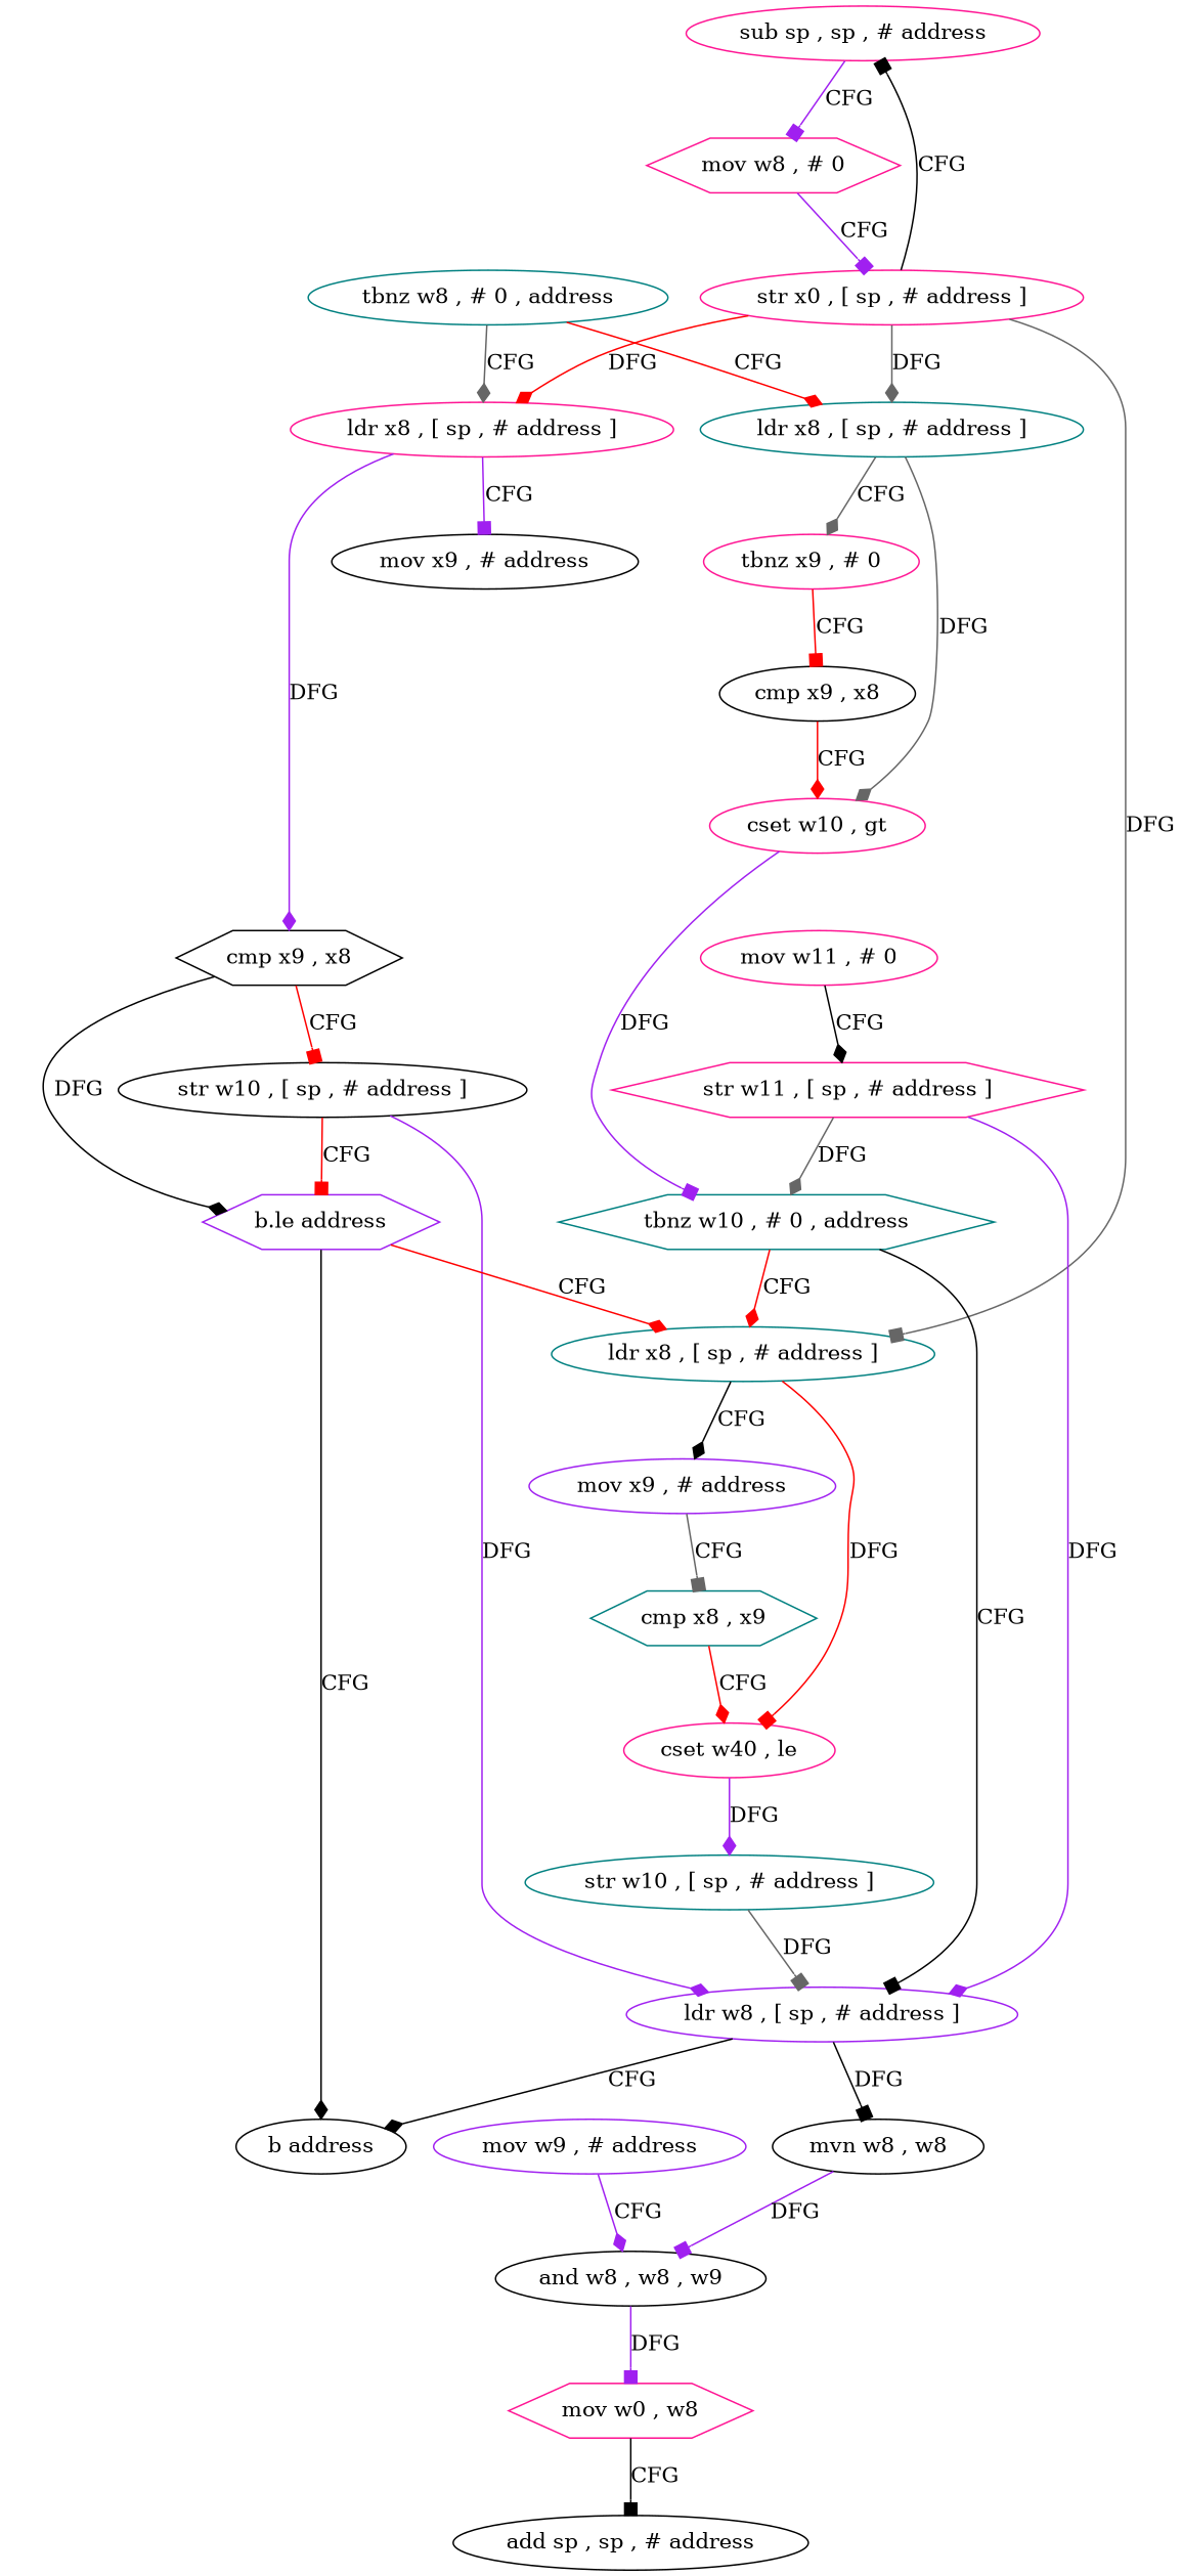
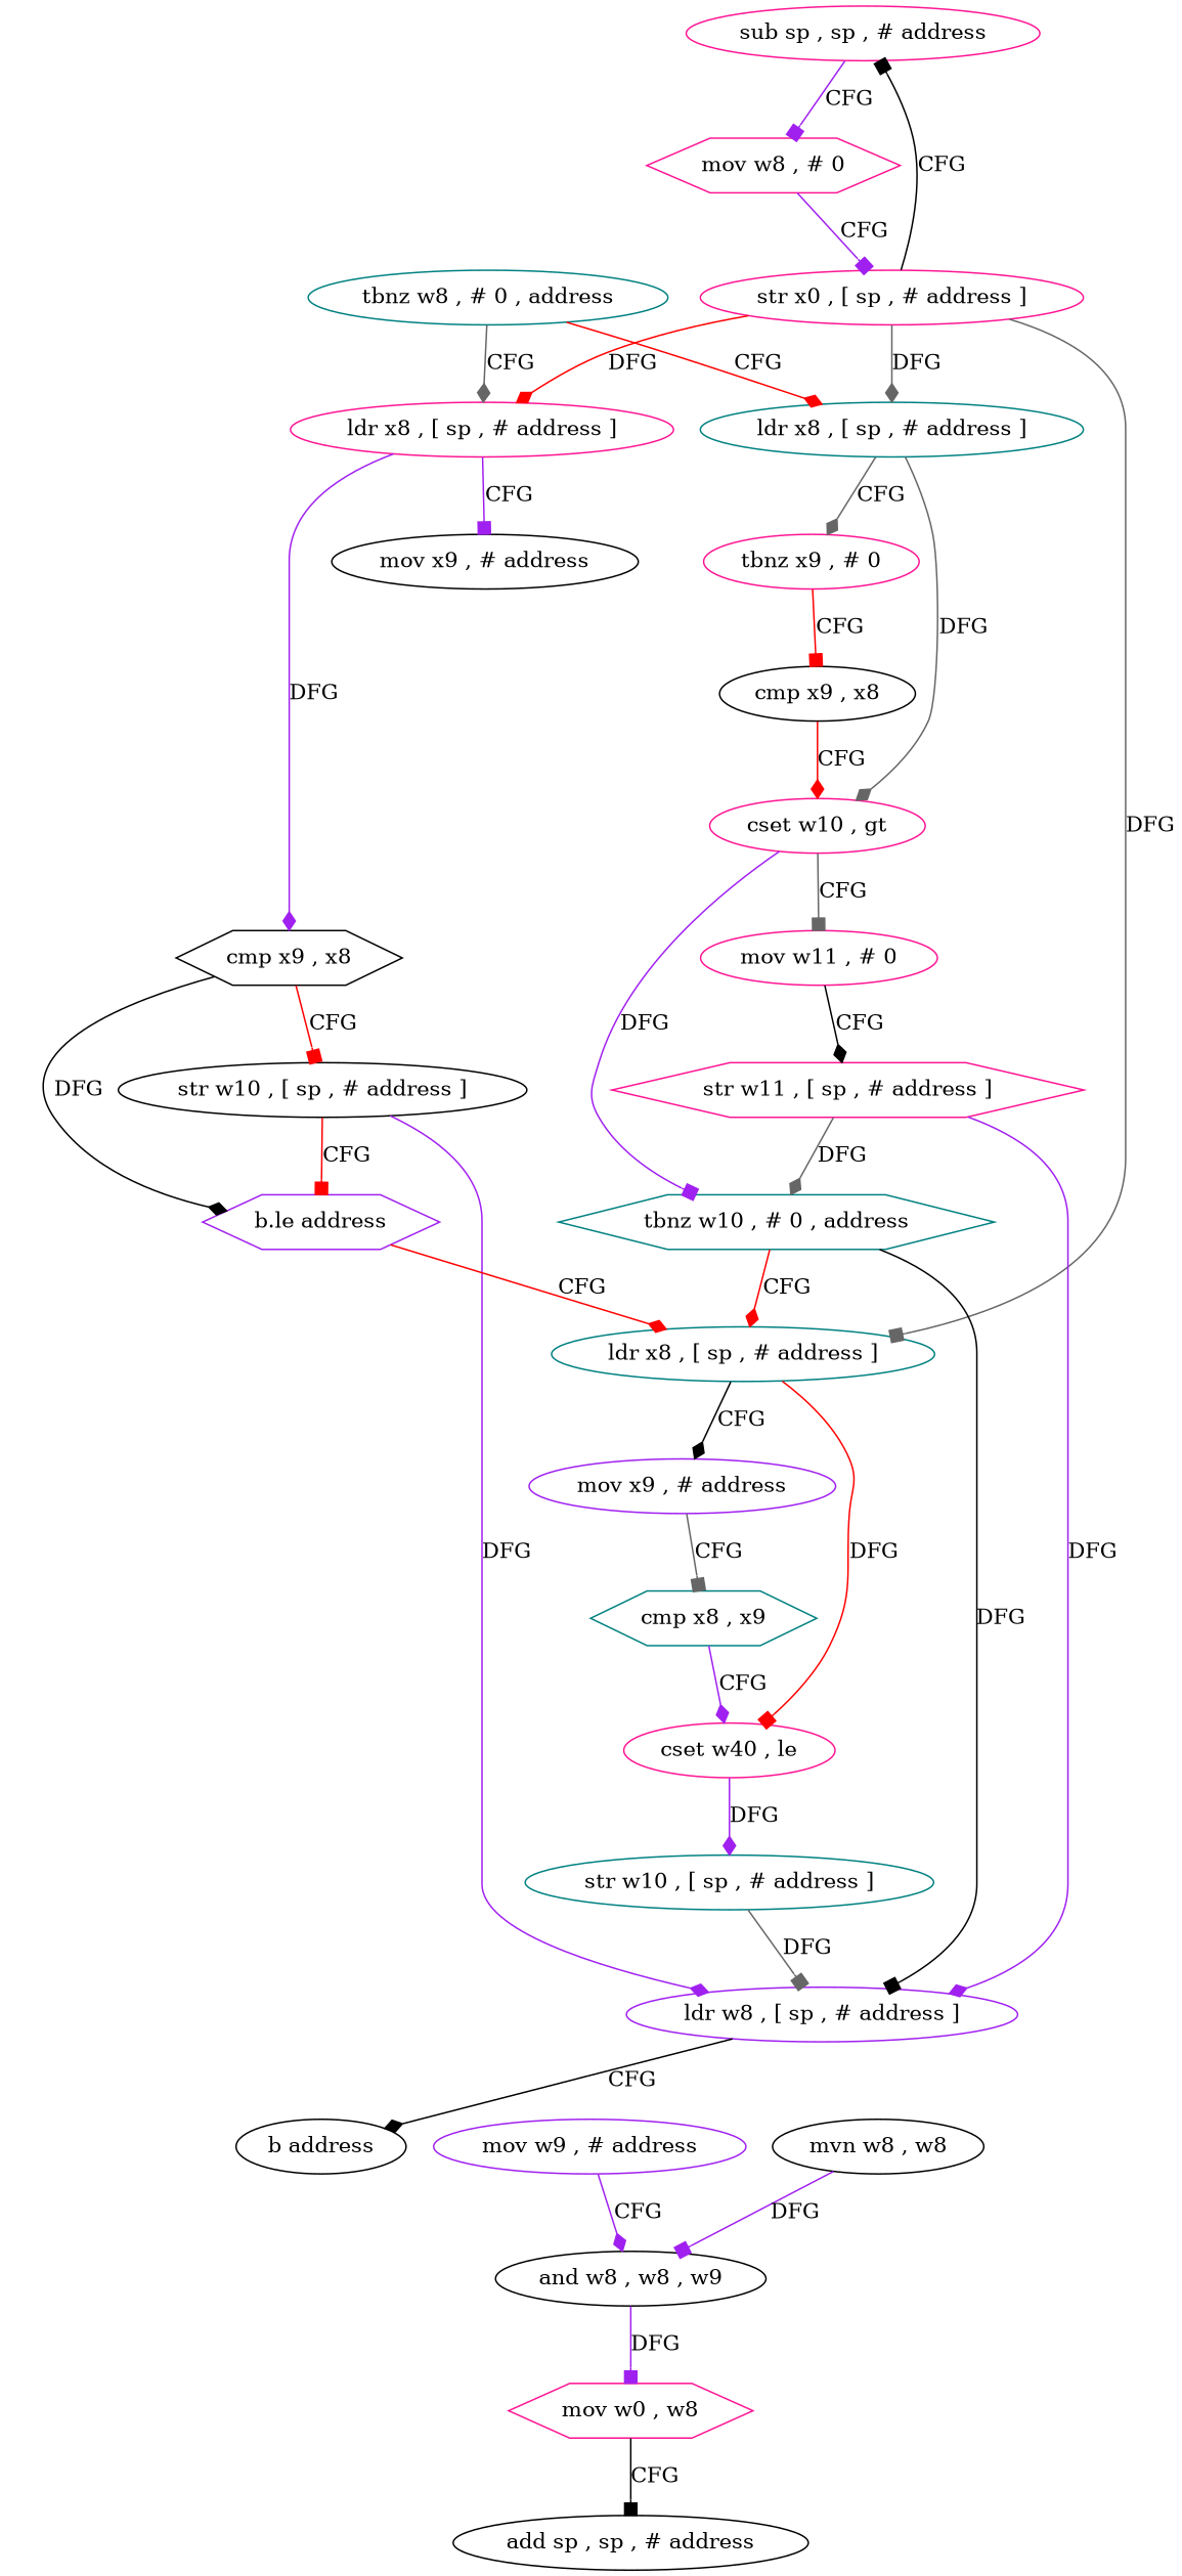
  digraph {
    node [color=deeppink shape=ellipse]
    edge [arrowhead=diamond color=purple]
    n1 [label="sub sp , sp , # address"]
    n2 [label="mov w8 , # 0" shape=hexagon]
    n3 [label="str x0 , [ sp , # address ]"]
    n4 [color=teal label="ldr x8 , [ sp , # address ]"]
    n5 [label="ldr x8 , [ sp , # address ]"]
    n6 [color=teal label="ldr x8 , [ sp , # address ]"]
    n7 [color=teal label="tbnz w8 , # 0 , address"]
    n8 [label="tbnz x9 , # 0"]
    n9 [label="cset w10 , gt"]
    n10 [color=black label="mov x9 , # address"]
    n11 [color=black label="cmp x9 , x8" shape=hexagon]
    n12 [color=purple label="mov x9 , # address"]
    n13 [label="cset w40 , le"]
    n14 [color=black label="cmp x9 , x8"]
    n15 [label="mov w11 , # 0"]
    n16 [color=teal label="tbnz w10 , # 0 , address" shape=hexagon]
    n17 [color=black label="str w10 , [ sp , # address ]"]
    n18 [color=purple label="b.le address" shape=hexagon]
    n19 [label="str w11 , [ sp , # address ]" shape=hexagon]
    n20 [color=purple label="ldr w8 , [ sp , # address ]"]
    n21 [color=black label="mvn w8 , w8"]
    n22 [color=black label="b address"]
    n23 [color=black label="and w8 , w8 , w9"]
    n24 [color=teal label="cmp x8 , x9" shape=hexagon]
    n25 [color=teal label="str w10 , [ sp , # address ]"]
    n26 [color=purple label="mov w9 , # address"]
    n27 [label="mov w0 , w8" shape=hexagon]
    n28 [color=black label="add sp , sp , # address"]
    n1 -> n2 [arrowhead=box label=CFG]
    n2 -> n3 [arrowhead=box label=CFG]
    n3 -> n1 [arrowhead=box color=black label=CFG]
    n3 -> n4 [color=gray40 label=DFG]
    n3 -> n5 [color=red label=DFG]
    n3 -> n6 [arrowhead=box color=gray40 label=DFG]
    n4 -> n8 [color=gray40 label=CFG]
    n4 -> n9 [color=gray40 label=DFG]
    n5 -> n10 [arrowhead=box label=CFG]
    n5 -> n11 [label=DFG]
    n6 -> n12 [color=black label=CFG]
    n6 -> n13 [arrowhead=box color=red label=DFG]
    n7 -> n4 [color=red label=CFG]
    n7 -> n5 [color=gray40 label=CFG]
    n8 -> n14 [arrowhead=box color=red label=CFG]
+   n9 -> n15 [arrowhead=box color=gray40 label=CFG]
    n9 -> n16 [arrowhead=box label=DFG]
    n11 -> n17 [arrowhead=box color=red label=CFG]
    n11 -> n18 [color=black label=DFG]
    n12 -> n24 [arrowhead=box color=gray40 label=CFG]
    n13 -> n25 [label=DFG]
    n14 -> n9 [color=red label=CFG]
    n15 -> n19 [color=black label=CFG]
    n16 -> n6 [color=red label=CFG]
-   n16 -> n20 [arrowhead=box color=black label=CFG]
+   n16 -> n20 [arrowhead=box color=black label=DFG]
    n17 -> n18 [arrowhead=box color=red label=CFG]
    n17 -> n20 [label=DFG]
    n18 -> n6 [color=red label=CFG]
-   n18 -> n22 [color=black label=CFG]
    n19 -> n16 [color=gray40 label=DFG]
    n19 -> n20 [label=DFG]
-   n20 -> n21 [arrowhead=box color=black label=DFG]
    n20 -> n22 [color=black label=CFG]
    n21 -> n23 [arrowhead=box label=DFG]
    n23 -> n27 [arrowhead=box label=DFG]
-   n24 -> n13 [color=red label=CFG]
+   n24 -> n13 [label=CFG]
    n25 -> n20 [arrowhead=box color=gray40 label=DFG]
    n26 -> n23 [label=CFG]
    n27 -> n28 [arrowhead=box color=black label=CFG]
  }
